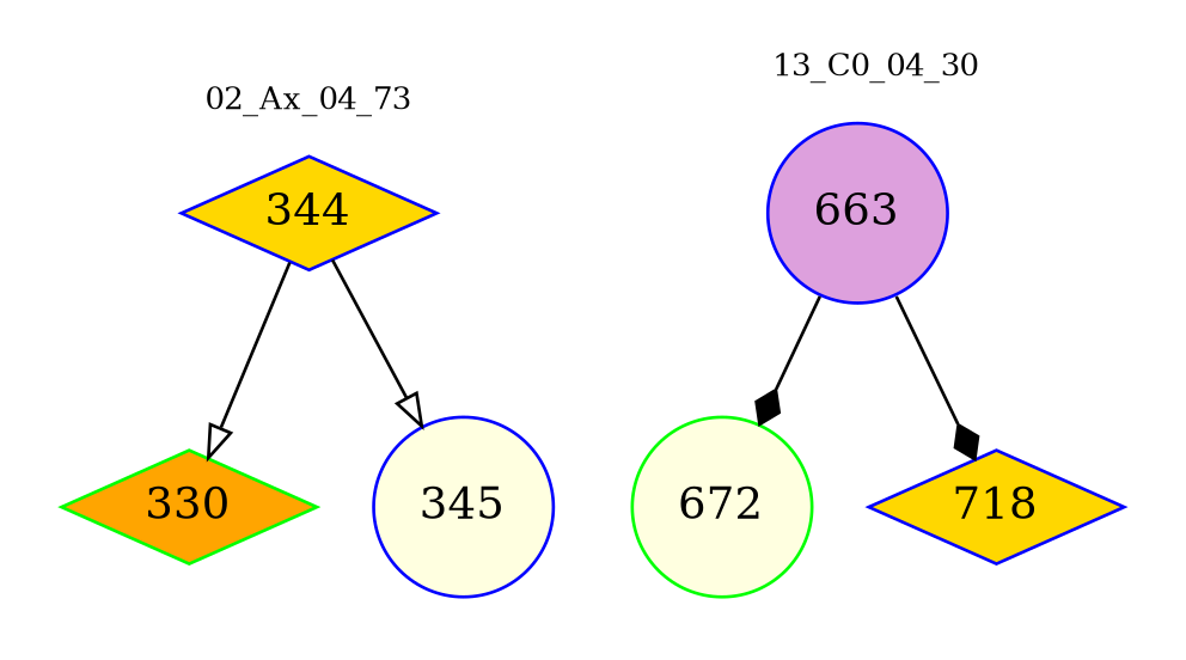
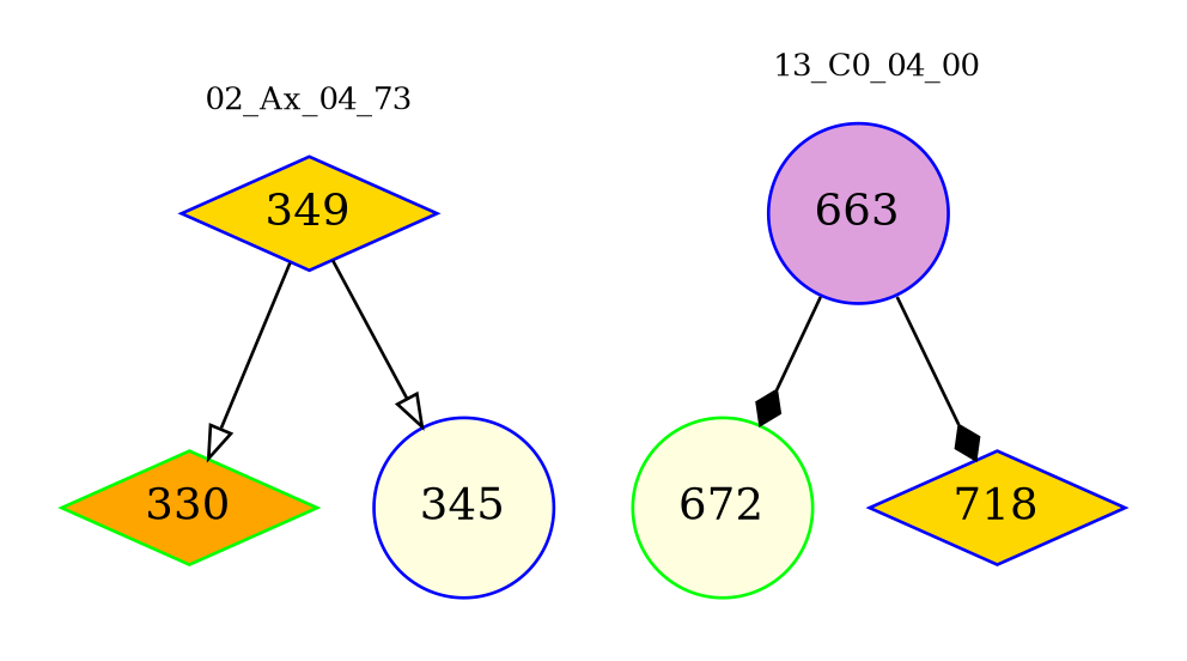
  digraph {
    node [color=blue fillcolor=gold shape=diamond style=filled]
    edge [arrowhead=onormal color=black]
-   n1 [label=344]
+   n1 [label=349]
    n2 [color=green fillcolor=orange label=330]
    n3 [fillcolor=lightyellow label=345 shape=circle]
    n4 [fillcolor=plum label=663 shape=circle]
    n5 [color=green fillcolor=lightyellow label=672 shape=circle]
    n6 [label=718]
    subgraph cluster_1 {
      color=white
      fontsize=10
      label="02_Ax_04_73"
      n1
      n2
      n3
    }
    subgraph cluster_2 {
      color=white
      fontsize=10
-     label="13_C0_04_30"
+     label="13_C0_04_00"
      n4
      n5
      n6
    }
    n1 -> n2
    n1 -> n3
    n4 -> n5 [arrowhead=diamond]
    n4 -> n6 [arrowhead=diamond]
  }
